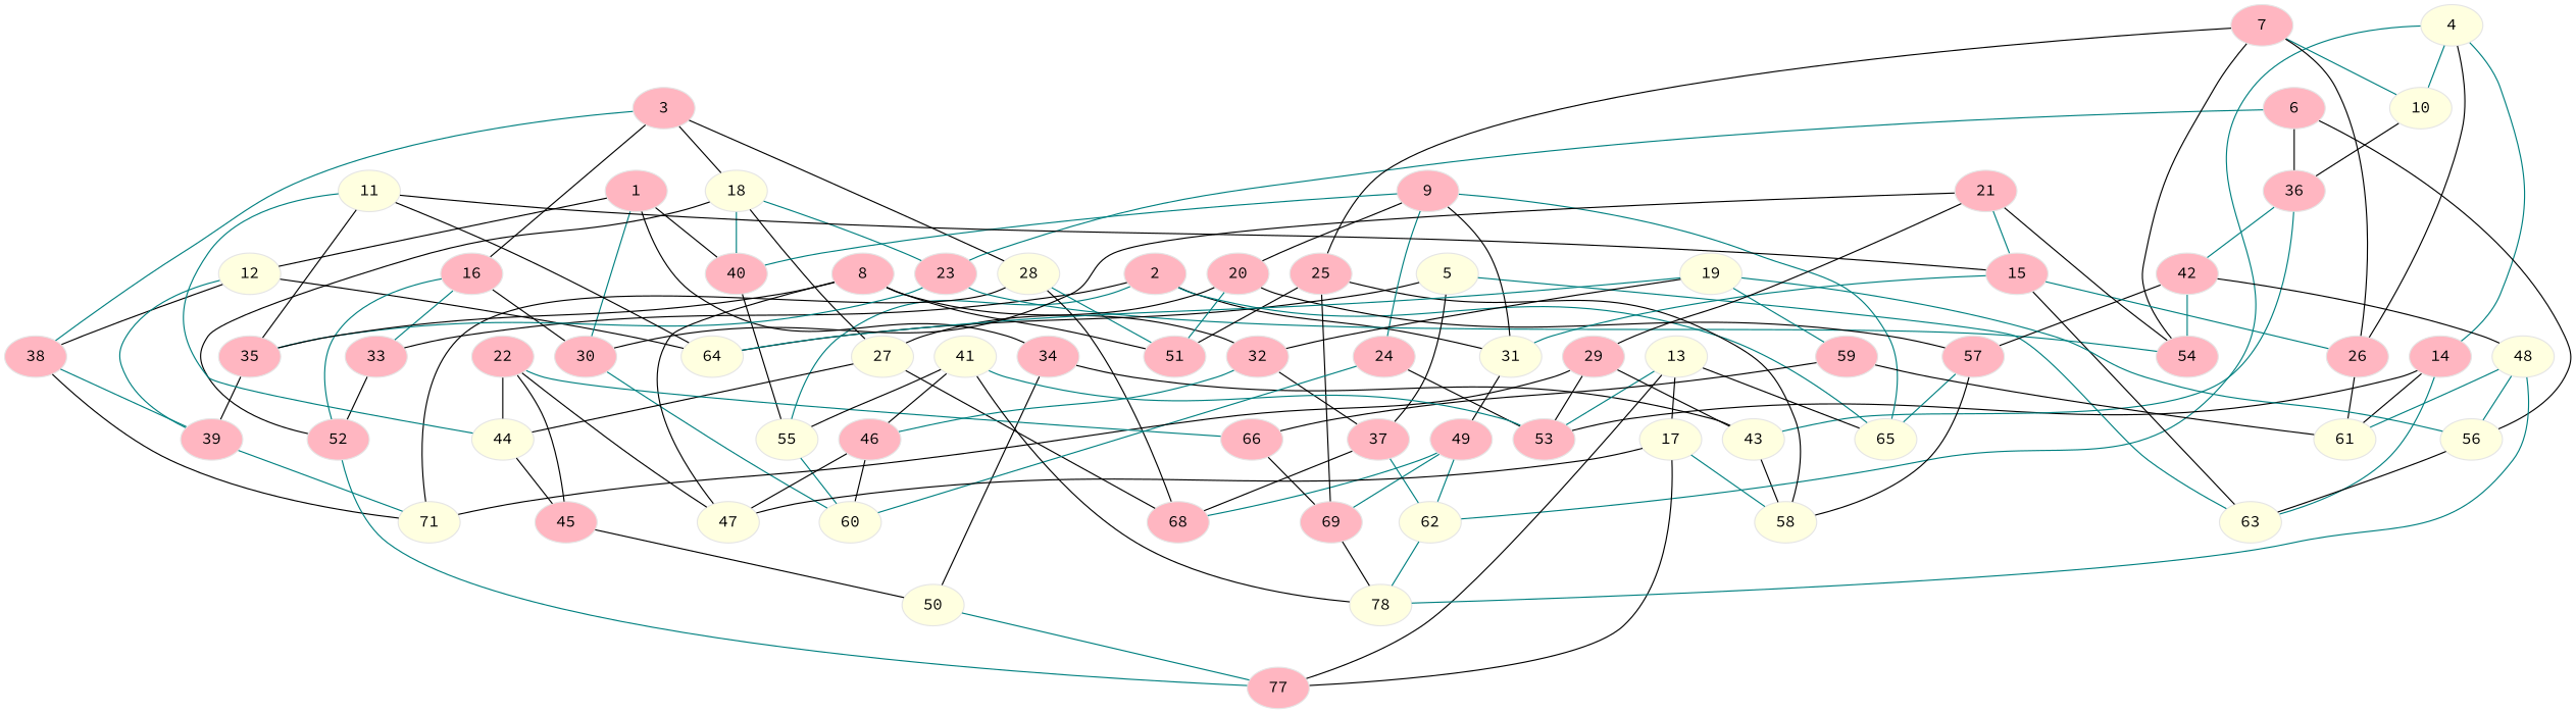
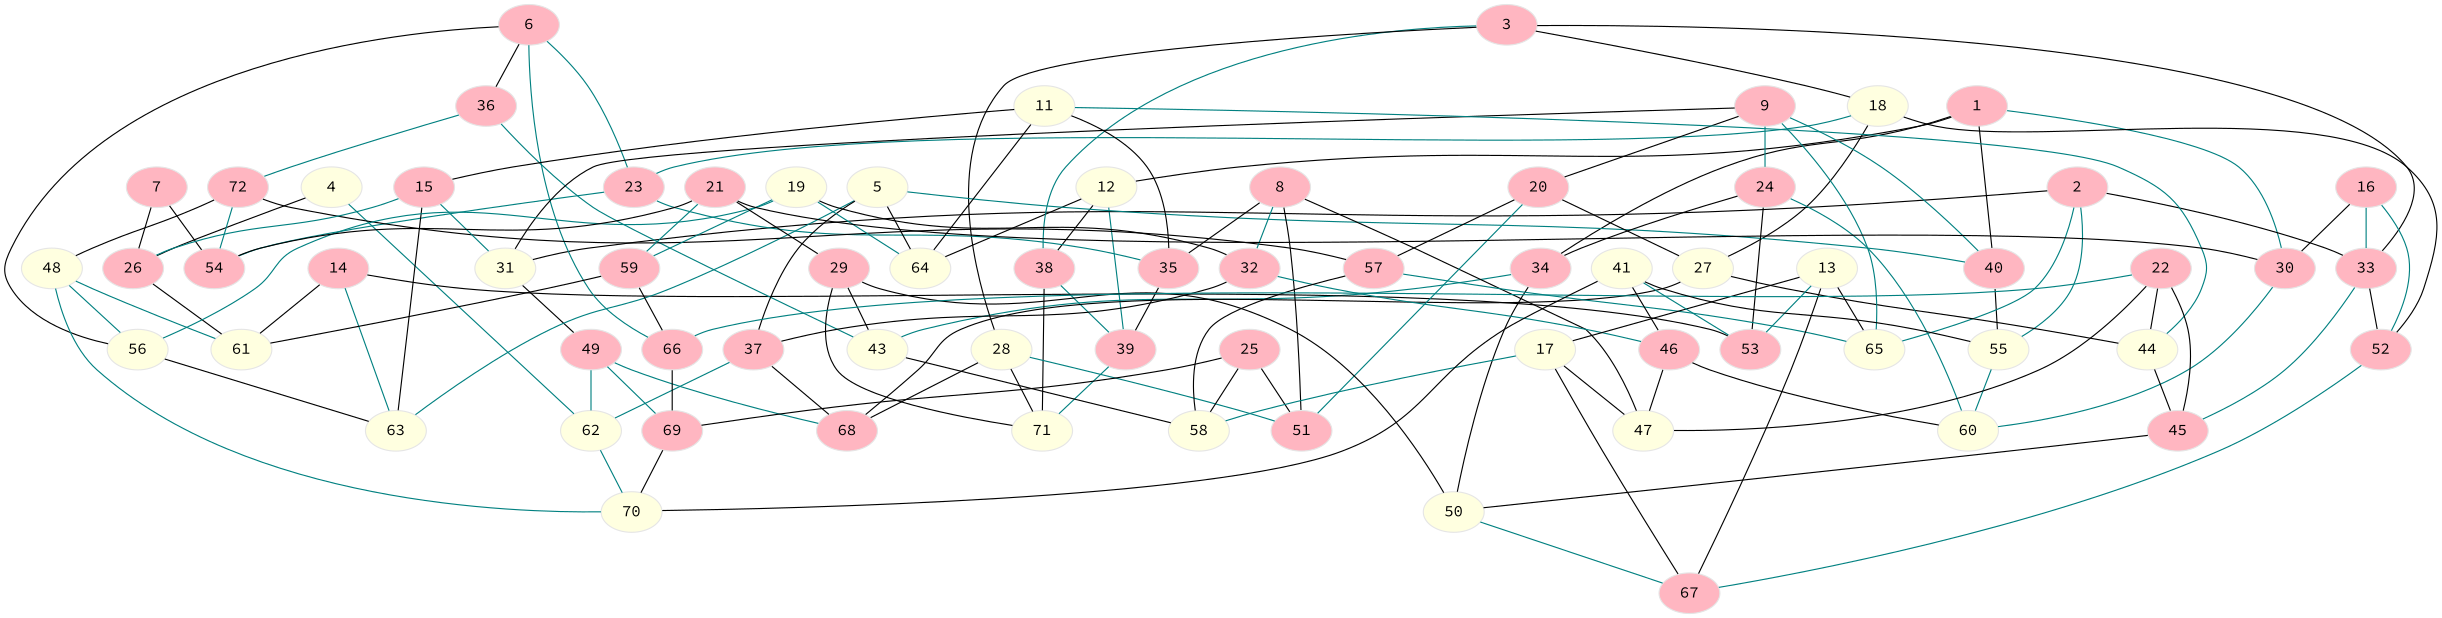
  graph {
    fontname="Source Code Pro"
    node [color=gray90 fillcolor=lightpink fontname="Source Code Pro" style=filled]
    edge [color=black fontname="Source Code Pro"]
    12 [fillcolor=lightyellow]
    1
    30
    34
    40
    38
    64 [fillcolor=lightyellow]
    39
    60 [fillcolor=lightyellow]
    43 [fillcolor=lightyellow]
    50 [fillcolor=lightyellow]
    55 [fillcolor=lightyellow]
    31 [fillcolor=lightyellow]
    2
    33
    65 [fillcolor=lightyellow]
    49
    52
    45
    3
    16
    18 [fillcolor=lightyellow]
    28 [fillcolor=lightyellow]
    23
    27 [fillcolor=lightyellow]
    51
    68
    71 [fillcolor=lightyellow]
    4 [fillcolor=lightyellow]
-   10 [fillcolor=lightyellow]
    14
    26
    62 [fillcolor=lightyellow]
    36
    63 [fillcolor=lightyellow]
    53
    61 [fillcolor=lightyellow]
-   70 [fillcolor=lightyellow label=78]
+   70 [fillcolor=lightyellow]
    5 [fillcolor=lightyellow]
    37
    6
    56 [fillcolor=lightyellow]
    66
    54
    35
-   42
+   42 [label=72]
    69
    7
    25
    58 [fillcolor=lightyellow]
    8
    32
    47 [fillcolor=lightyellow]
    46
    9
    20
    24
    57
    11 [fillcolor=lightyellow]
    15
    44 [fillcolor=lightyellow]
    13 [fillcolor=lightyellow]
    17 [fillcolor=lightyellow]
-   67 [label=77]
+   67
    19 [fillcolor=lightyellow]
    59
    21
    29
    22
    48 [fillcolor=lightyellow]
    41 [fillcolor=lightyellow]
    12 -- 38
    12 -- 64
    12 -- 39 [color=teal]
    1 -- 12
    1 -- 30 [color=teal]
    1 -- 34
    1 -- 40
    30 -- 60 [color=teal]
-   34 -- 43
+   34 -- 43 [color=teal]
    34 -- 50
    40 -- 55
    38 -- 39 [color=teal]
    38 -- 71
    39 -- 71 [color=teal]
    43 -- 58
    50 -- 67 [color=teal]
    55 -- 60 [color=teal]
    31 -- 49
    2 -- 55 [color=teal]
    2 -- 31
    2 -- 33
    2 -- 65 [color=teal]
    33 -- 52
+   33 -- 45 [color=teal]
    49 -- 68 [color=teal]
    49 -- 62 [color=teal]
    49 -- 69 [color=teal]
    52 -- 67 [color=teal]
    45 -- 50
    3 -- 38 [color=teal]
-   3 -- 16
+   3 -- 33
    3 -- 18
    3 -- 28
    16 -- 30
    16 -- 33 [color=teal]
    16 -- 52 [color=teal]
    18 -- 52
    18 -- 23 [color=teal]
    18 -- 27
    28 -- 51 [color=teal]
    28 -- 68
    28 -- 71
    23 -- 54 [color=teal]
    23 -- 35 [color=teal]
    27 -- 68
    27 -- 44
-   4 -- 10 [color=teal]
-   4 -- 14 [color=teal]
    4 -- 26
    4 -- 62 [color=teal]
-   10 -- 36
    14 -- 63 [color=teal]
    14 -- 53
    14 -- 61
    26 -- 61
    62 -- 70 [color=teal]
    36 -- 43 [color=teal]
    36 -- 42 [color=teal]
-   18 -- 40 [color=teal]
+   5 -- 40 [color=teal]
    5 -- 64
    5 -- 63 [color=teal]
    5 -- 37
    37 -- 68
    37 -- 62 [color=teal]
    6 -- 23 [color=teal]
    6 -- 36
    6 -- 56
+   6 -- 66 [color=teal]
    56 -- 63
    66 -- 69
    35 -- 39
    42 -- 54 [color=teal]
    42 -- 57
    42 -- 48
    69 -- 70
-   7 -- 10 [color=teal]
    7 -- 26
    7 -- 54
-   7 -- 25
    25 -- 51
    25 -- 69
    25 -- 58
    8 -- 51
    8 -- 35
-   8 -- 32
+   8 -- 32 [color=teal]
    8 -- 47
    32 -- 37
    32 -- 46 [color=teal]
    46 -- 60
    46 -- 47
    9 -- 40 [color=teal]
    9 -- 31
    9 -- 65 [color=teal]
    9 -- 20
    9 -- 24 [color=teal]
    20 -- 27
    20 -- 51 [color=teal]
    20 -- 57
+   24 -- 34
    24 -- 60 [color=teal]
    24 -- 53
    57 -- 65 [color=teal]
    57 -- 58
    11 -- 64
    11 -- 35
    11 -- 15
    11 -- 44 [color=teal]
    15 -- 31 [color=teal]
    15 -- 26 [color=teal]
    15 -- 63
    44 -- 45
    13 -- 65
    13 -- 53 [color=teal]
    13 -- 17
    13 -- 67
    17 -- 58 [color=teal]
    17 -- 47
    17 -- 67
    19 -- 64 [color=teal]
    19 -- 56 [color=teal]
    19 -- 32
    19 -- 59 [color=teal]
    59 -- 61
    59 -- 66
    21 -- 30
    21 -- 54
-   21 -- 15 [color=teal]
+   21 -- 59 [color=teal]
    21 -- 29
    29 -- 43
-   29 -- 53
+   29 -- 50
    29 -- 71
    22 -- 45
    22 -- 66 [color=teal]
    22 -- 47
    22 -- 44
    48 -- 61 [color=teal]
    48 -- 70 [color=teal]
    48 -- 56 [color=teal]
    41 -- 55
    41 -- 53 [color=teal]
    41 -- 70
    41 -- 46
  }
